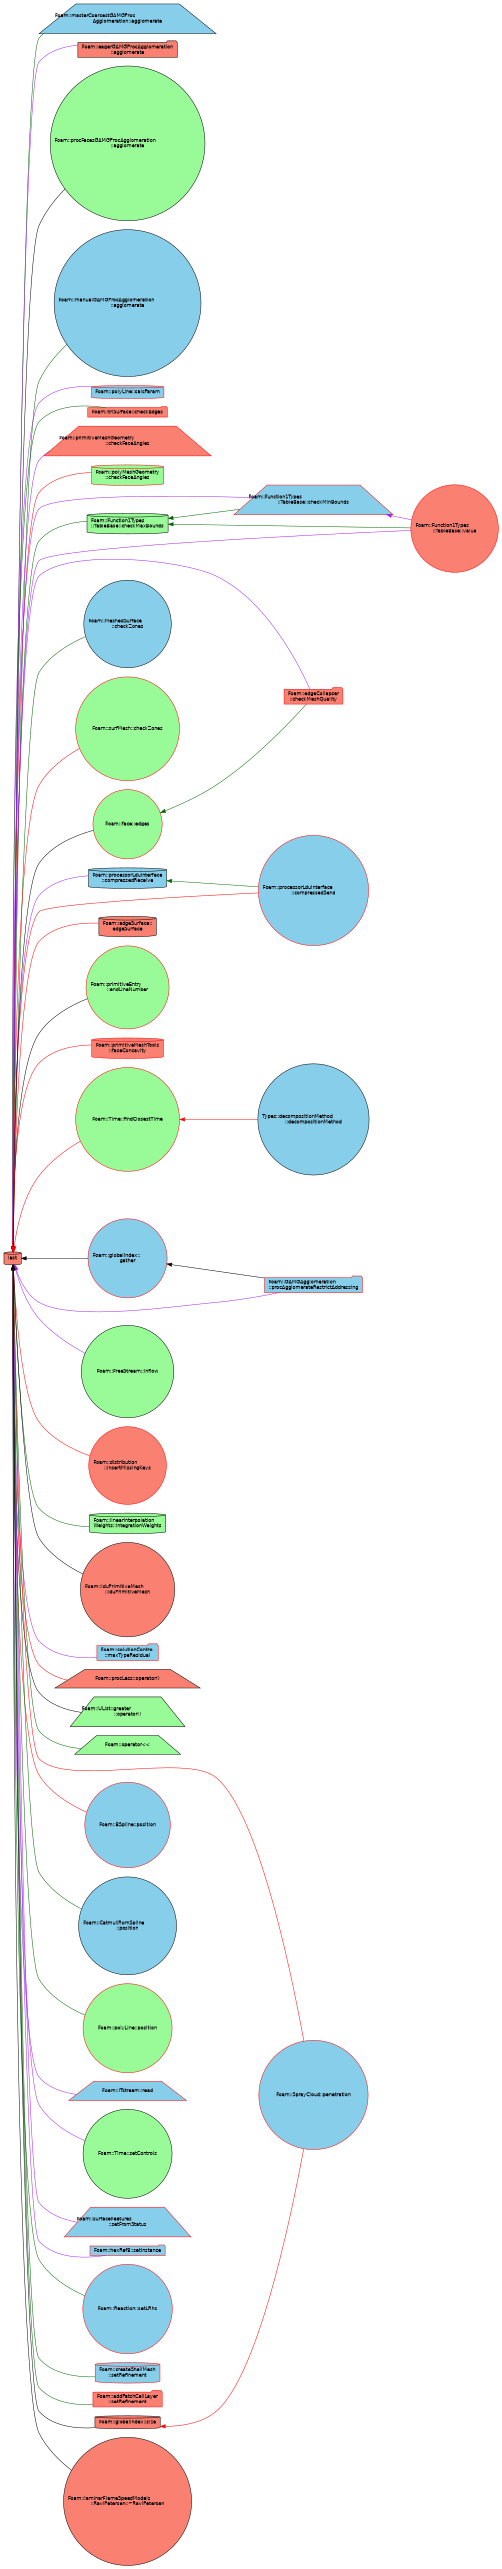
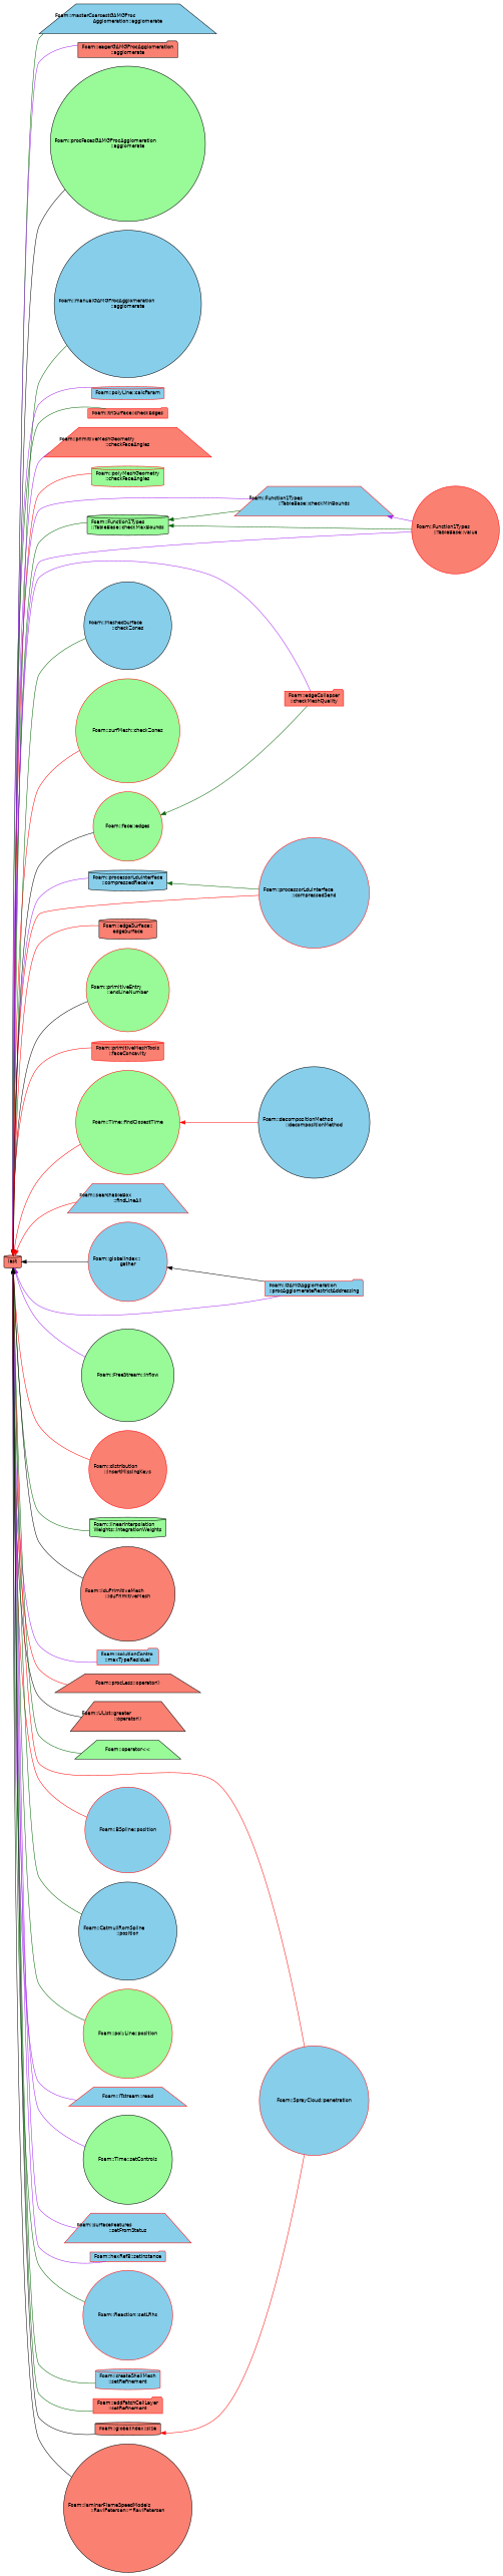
  digraph {
    rankdir=LR
    node [color=red fillcolor=skyblue fontname=Helvetica fontsize=10 shape=circle style=filled]
    edge [color=darkgreen dir=back fontname=Helvetica fontsize=10 labelfontname=Helvetica labelfontsize=10 style=solid]
    n1 [color=black fillcolor=salmon fontcolor=black height=0.2 label=last shape=cylinder width=0.4]
    n2 [color=black height=0.2 label="Foam::masterCoarsestGAMGProc\lAgglomeration::agglomerate" shape=trapezium width=0.4]
    n3 [color=black fillcolor=salmon height=0.2 label="Foam::eagerGAMGProcAgglomeration\l::agglomerate" shape=folder width=0.4]
    n4 [color=black fillcolor=palegreen height=0.2 label="Foam::procFacesGAMGProcAgglomeration\l::agglomerate" width=0.4]
    n5 [color=black height=0.2 label="Foam::manualGAMGProcAgglomeration\l::agglomerate" width=0.4]
    n6 [height=0.2 label="Foam::polyLine::calcParam" shape=cylinder width=0.4]
    n7 [fillcolor=salmon height=0.2 label="Foam::triSurface::checkEdges" shape=folder width=0.4]
    n8 [fillcolor=salmon height=0.2 label="Foam::primitiveMeshGeometry\l::checkFaceAngles" shape=trapezium width=0.4]
    n9 [fillcolor=palegreen height=0.2 label="Foam::polyMeshGeometry\l::checkFaceAngles" shape=cylinder width=0.4]
    n10 [color=black fillcolor=palegreen height=0.2 label="Foam::Function1Types\l::TableBase::checkMaxBounds" shape=cylinder width=0.4]
    n11 [height=0.2 label="Foam::Function1Types\l::TableBase::checkMinBounds" shape=trapezium width=0.4]
    n12 [fillcolor=salmon height=0.2 label="Foam::Function1Types\l::TableBase::value" width=0.4]
    n13 [fillcolor=salmon height=0.2 label="Foam::edgeCollapser\l::checkMeshQuality" shape=folder width=0.4]
    n14 [color=black height=0.2 label="Foam::MeshedSurface\l::checkZones" width=0.4]
    n15 [fillcolor=palegreen height=0.2 label="Foam::surfMesh::checkZones" width=0.4]
    n16 [color=black height=0.2 label="Foam::processorLduInterface\l::compressedReceive" shape=cylinder width=0.4]
    n17 [height=0.2 label="Foam::processorLduInterface\l::compressedSend" width=0.4]
    n18 [fillcolor=palegreen height=0.2 label="Foam::face::edges" width=0.4]
    n19 [color=black fillcolor=salmon height=0.2 label="Foam::edgeSurface::\ledgeSurface" shape=cylinder width=0.4]
    n20 [fillcolor=palegreen height=0.2 label="Foam::primitiveEntry\l::endLineNumber" width=0.4]
    n21 [fillcolor=salmon height=0.2 label="Foam::primitiveMeshTools\l::faceConcavity" shape=cylinder width=0.4]
    n22 [fillcolor=palegreen height=0.2 label="Foam::Time::findClosestTime" width=0.4]
+   n23 [height=0.2 label="Foam::searchableBox\l::findLineAll" shape=trapezium width=0.4]
    n24 [height=0.2 label="Foam::globalIndex::\lgather" width=0.4]
    n25 [height=0.2 label="Foam::GAMGAgglomeration\l::procAgglomerateRestrictAddressing" shape=folder width=0.4]
    n26 [color=black fillcolor=palegreen height=0.2 label="Foam::FreeStream::inflow" width=0.4]
    n27 [fillcolor=salmon height=0.2 label="Foam::distribution\l::insertMissingKeys" width=0.4]
    n28 [color=black fillcolor=palegreen height=0.2 label="Foam::linearInterpolation\lWeights::integrationWeights" shape=cylinder width=0.4]
    n29 [color=black fillcolor=salmon height=0.2 label="Foam::lduPrimitiveMesh\l::lduPrimitiveMesh" width=0.4]
    n30 [height=0.2 label="Foam::solutionControl\l::maxTypeResidual" shape=folder width=0.4]
    n31 [color=black fillcolor=salmon height=0.2 label="Foam::procLess::operator()" shape=trapezium width=0.4]
-   n32 [color=black fillcolor=palegreen height=0.2 label="Foam::UList::greater\l::operator()" shape=trapezium width=0.4]
+   n32 [color=black fillcolor=salmon height=0.2 label="Foam::UList::greater\l::operator()" shape=trapezium width=0.4]
    n33 [color=black fillcolor=palegreen height=0.2 label="Foam::operator\<\<" shape=trapezium width=0.4]
    n34 [height=0.2 label="Foam::SprayCloud::penetration" width=0.4]
    n35 [height=0.2 label="Foam::BSpline::position" width=0.4]
    n36 [color=black height=0.2 label="Foam::CatmullRomSpline\l::position" width=0.4]
    n37 [fillcolor=palegreen height=0.2 label="Foam::polyLine::position" width=0.4]
    n38 [height=0.2 label="Foam::ITstream::read" shape=trapezium width=0.4]
    n39 [color=black fillcolor=palegreen height=0.2 label="Foam::Time::setControls" width=0.4]
    n40 [height=0.2 label="Foam::surfaceFeatures\l::setFromStatus" shape=trapezium width=0.4]
    n41 [height=0.2 label="Foam::hexRef8::setInstance" shape=folder width=0.4]
    n42 [height=0.2 label="Foam::Reaction::setLRhs" width=0.4]
    n43 [height=0.2 label="Foam::createShellMesh\l::setRefinement" shape=cylinder width=0.4]
    n44 [fillcolor=salmon height=0.2 label="Foam::addPatchCellLayer\l::setRefinement" shape=folder width=0.4]
    n45 [color=black fillcolor=salmon height=0.2 label="Foam::globalIndex::size" shape=cylinder width=0.4]
    n46 [color=black fillcolor=salmon height=0.2 label="Foam::laminarFlameSpeedModels\l::RaviPetersen::~RaviPetersen" width=0.4]
-   n47 [color=black height=0.2 label="Types::decompositionMethod\l::decompositionMethod" width=0.4]
+   n47 [color=black height=0.2 label="Foam::decompositionMethod\l::decompositionMethod" width=0.4]
    n1 -> n2
    n1 -> n3 [color=purple]
    n1 -> n4 [color=black]
    n1 -> n5
    n1 -> n6 [color=purple]
    n1 -> n7
    n1 -> n8 [color=purple]
    n1 -> n9 [color=red]
    n1 -> n10
    n1 -> n11 [color=purple]
    n1 -> n12 [color=purple]
    n1 -> n13 [color=purple]
    n1 -> n14
    n1 -> n15 [color=red]
    n1 -> n16 [color=purple]
    n1 -> n17 [color=red]
    n1 -> n18 [color=black]
    n1 -> n19 [color=red]
    n1 -> n20 [color=black]
    n1 -> n21 [color=red]
    n1 -> n22 [color=red]
+   n1 -> n23 [color=red]
    n1 -> n24 [color=black]
    n1 -> n25 [color=purple]
    n1 -> n26 [color=purple]
    n1 -> n27 [color=red]
    n1 -> n28
    n1 -> n29 [color=black]
    n1 -> n30 [color=purple]
    n1 -> n31 [color=red]
    n1 -> n32 [color=black]
    n1 -> n33
    n1 -> n34 [color=red]
    n1 -> n35 [color=red]
    n1 -> n36
    n1 -> n37
    n1 -> n38 [color=purple]
    n1 -> n39 [color=purple]
    n1 -> n40 [color=purple]
    n1 -> n41 [color=purple]
    n1 -> n42
    n1 -> n43
    n1 -> n44
    n1 -> n45 [color=black]
    n1 -> n46 [color=black]
    n10 -> n11
    n10 -> n12
    n11 -> n12 [color=purple]
    n16 -> n17
    n18 -> n13
    n22 -> n47 [color=red]
    n24 -> n25 [color=black]
    n45 -> n34 [color=red]
  }
